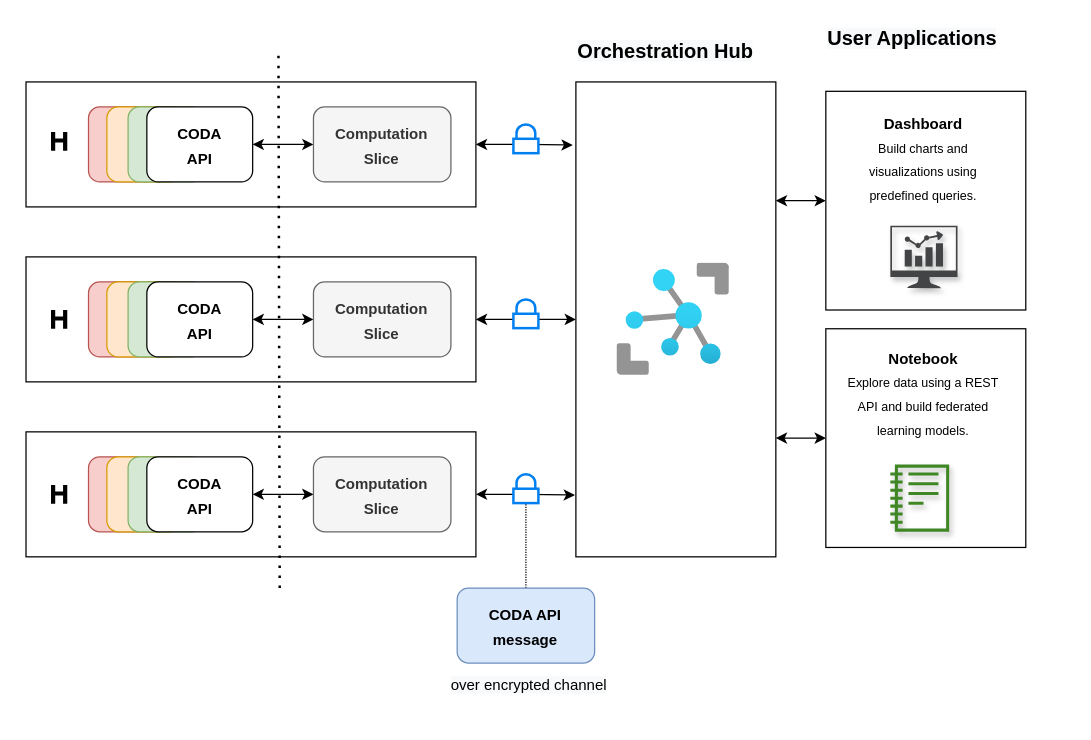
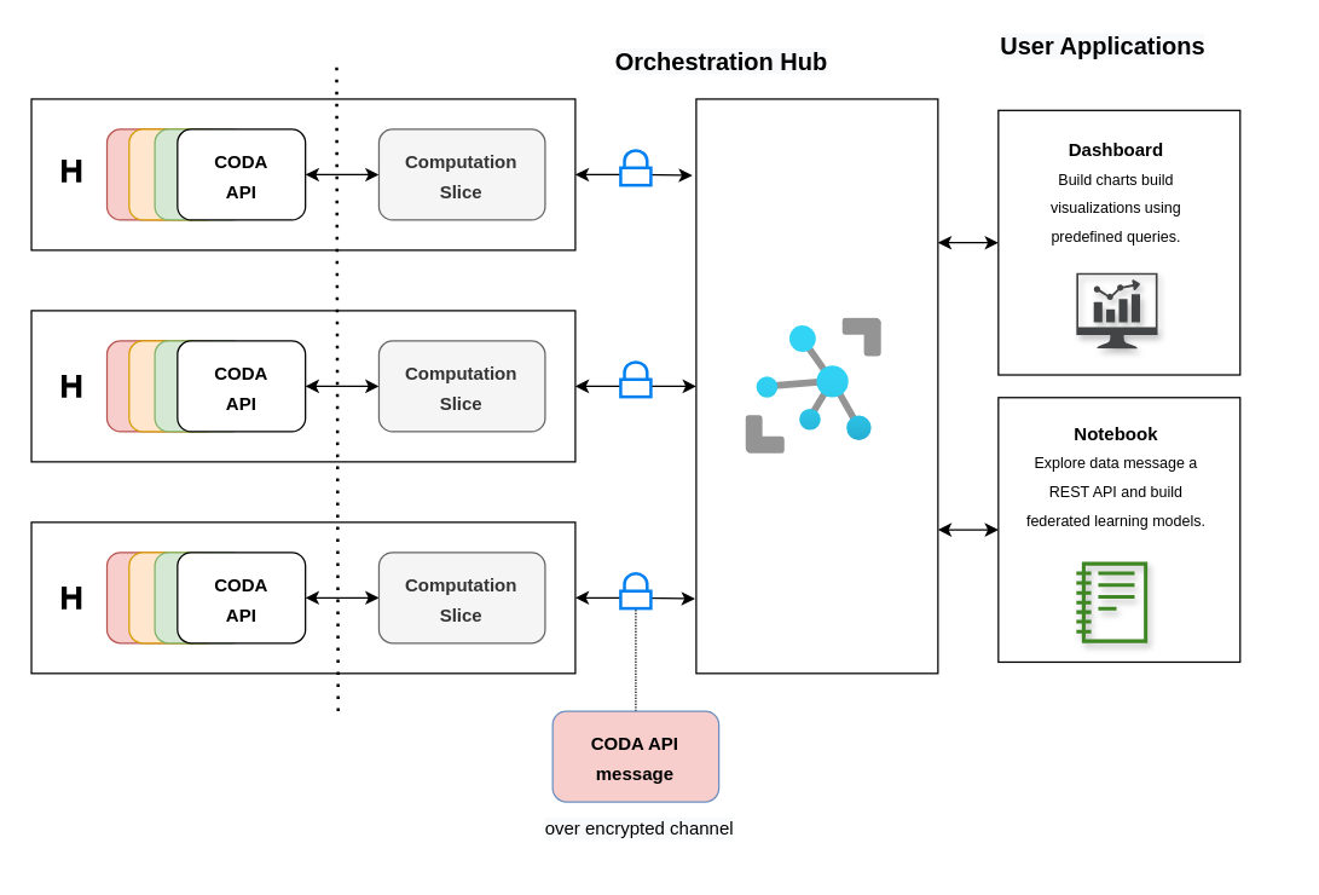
  <mxCell id="0" />
  <mxCell id="1" parent="0" />
  <mxCell id="2" style="edgeStyle=orthogonalEdgeStyle;rounded=0;orthogonalLoop=1;jettySize=auto;html=1;exitX=1;exitY=0.5;exitDx=0;exitDy=0;entryX=-0.016;entryY=0.133;entryDx=0;entryDy=0;entryPerimeter=0;startArrow=classic;startFill=1;" edge="1" parent="1" source="3" target="22"><mxGeometry relative="1" as="geometry" /></mxCell>
  <mxCell id="3" value="" style="whiteSpace=wrap;html=1;" vertex="1" parent="1"><mxGeometry x="20.32" y="65" width="360" height="100" as="geometry" /></mxCell>
  <mxCell id="4" value="" style="shape=mxgraph.signs.healthcare.hospital_2;html=1;pointerEvents=1;fillColor=#000000;strokeColor=none;verticalLabelPosition=bottom;verticalAlign=top;align=center;fontSize=16;" vertex="1" parent="1"><mxGeometry x="40.32" y="105" width="13.01" height="15" as="geometry" /></mxCell>
  <mxCell id="5" value="&lt;b&gt;&lt;br&gt;&lt;/b&gt;" style="rounded=1;whiteSpace=wrap;html=1;fillColor=#f8cecc;strokeColor=#b85450;" vertex="1" parent="1"><mxGeometry x="70.32" y="85" width="64.68" height="60" as="geometry" /></mxCell>
  <mxCell id="6" value="" style="rounded=1;whiteSpace=wrap;html=1;fillColor=#ffe6cc;strokeColor=#d79b00;" vertex="1" parent="1"><mxGeometry x="85" y="85" width="60" height="60" as="geometry" /></mxCell>
  <mxCell id="7" value="" style="rounded=1;whiteSpace=wrap;html=1;fillColor=#d5e8d4;strokeColor=#82b366;" vertex="1" parent="1"><mxGeometry x="102" y="85" width="60" height="60" as="geometry" /></mxCell>
  <mxCell id="8" style="edgeStyle=orthogonalEdgeStyle;rounded=0;orthogonalLoop=1;jettySize=auto;html=1;exitX=1;exitY=0.5;exitDx=0;exitDy=0;fontSize=12;startArrow=classic;startFill=1;" edge="1" parent="1" source="9" target="28"><mxGeometry relative="1" as="geometry" /></mxCell>
  <mxCell id="9" value="&lt;b style=&quot;font-size: 12px&quot;&gt;CODA&lt;br&gt;API&lt;br&gt;&lt;/b&gt;" style="rounded=1;whiteSpace=wrap;html=1;fontSize=16;align=center;" vertex="1" parent="1"><mxGeometry x="117" y="85" width="84.68" height="60" as="geometry" /></mxCell>
  <mxCell id="10" style="edgeStyle=orthogonalEdgeStyle;rounded=0;orthogonalLoop=1;jettySize=auto;html=1;exitX=1;exitY=0.5;exitDx=0;exitDy=0;startArrow=classic;startFill=1;" edge="1" parent="1" source="11" target="22"><mxGeometry relative="1" as="geometry" /></mxCell>
  <mxCell id="11" value="" style="whiteSpace=wrap;html=1;" vertex="1" parent="1"><mxGeometry x="20.32" y="205" width="360" height="100" as="geometry" /></mxCell>
  <mxCell id="12" value="&lt;b&gt;&lt;br&gt;&lt;/b&gt;" style="rounded=1;whiteSpace=wrap;html=1;fillColor=#f8cecc;strokeColor=#b85450;" vertex="1" parent="1"><mxGeometry x="70.32" y="225" width="64.68" height="60" as="geometry" /></mxCell>
  <mxCell id="13" value="" style="rounded=1;whiteSpace=wrap;html=1;fillColor=#ffe6cc;strokeColor=#d79b00;" vertex="1" parent="1"><mxGeometry x="85" y="225" width="60" height="60" as="geometry" /></mxCell>
  <mxCell id="14" value="" style="rounded=1;whiteSpace=wrap;html=1;fillColor=#d5e8d4;strokeColor=#82b366;" vertex="1" parent="1"><mxGeometry x="102" y="225" width="60" height="60" as="geometry" /></mxCell>
  <mxCell id="15" style="edgeStyle=orthogonalEdgeStyle;rounded=0;orthogonalLoop=1;jettySize=auto;html=1;exitX=1;exitY=0.5;exitDx=0;exitDy=0;entryX=-0.005;entryY=0.87;entryDx=0;entryDy=0;entryPerimeter=0;startArrow=classic;startFill=1;" edge="1" parent="1" source="16" target="22"><mxGeometry relative="1" as="geometry" /></mxCell>
  <mxCell id="16" value="" style="whiteSpace=wrap;html=1;" vertex="1" parent="1"><mxGeometry x="20.32" y="345" width="360" height="100" as="geometry" /></mxCell>
  <mxCell id="17" value="&lt;b&gt;&lt;br&gt;&lt;/b&gt;" style="rounded=1;whiteSpace=wrap;html=1;fillColor=#f8cecc;strokeColor=#b85450;" vertex="1" parent="1"><mxGeometry x="70.32" y="365" width="64.68" height="60" as="geometry" /></mxCell>
  <mxCell id="18" value="" style="rounded=1;whiteSpace=wrap;html=1;fillColor=#ffe6cc;strokeColor=#d79b00;" vertex="1" parent="1"><mxGeometry x="85" y="365" width="60" height="60" as="geometry" /></mxCell>
  <mxCell id="19" value="" style="rounded=1;whiteSpace=wrap;html=1;fillColor=#d5e8d4;strokeColor=#82b366;" vertex="1" parent="1"><mxGeometry x="102" y="365" width="60" height="60" as="geometry" /></mxCell>
  <mxCell id="20" style="edgeStyle=orthogonalEdgeStyle;rounded=0;orthogonalLoop=1;jettySize=auto;html=1;exitX=1;exitY=0.25;exitDx=0;exitDy=0;entryX=0;entryY=0.5;entryDx=0;entryDy=0;startArrow=classic;startFill=1;" edge="1" parent="1" source="22" target="34"><mxGeometry relative="1" as="geometry" /></mxCell>
  <mxCell id="21" style="edgeStyle=orthogonalEdgeStyle;rounded=0;orthogonalLoop=1;jettySize=auto;html=1;exitX=1;exitY=0.75;exitDx=0;exitDy=0;entryX=0;entryY=0.5;entryDx=0;entryDy=0;fontSize=12;startArrow=classic;startFill=1;" edge="1" parent="1" source="22" target="45"><mxGeometry relative="1" as="geometry" /></mxCell>
  <mxCell id="22" value="" style="whiteSpace=wrap;html=1;" vertex="1" parent="1"><mxGeometry x="460.32" y="65" width="160" height="380" as="geometry" /></mxCell>
- <mxCell id="23" value="&lt;b style=&quot;color: rgb(0 , 0 , 0) ; font-family: &amp;#34;helvetica&amp;#34; ; font-size: 16px ; font-style: normal ; letter-spacing: normal ; text-indent: 0px ; text-transform: none ; word-spacing: 0px ; background-color: rgb(248 , 249 , 250)&quot;&gt;Orchestration Hub&lt;/b&gt;" style="text;html=1;strokeColor=none;fillColor=none;align=left;verticalAlign=middle;whiteSpace=wrap;rounded=0;fontSize=16;" vertex="1" parent="1"><mxGeometry x="460.32" y="30" width="190" height="20" as="geometry" /></mxCell>
+ <mxCell id="23" value="&lt;b style=&quot;color: rgb(0 , 0 , 0) ; font-family: &amp;#34;helvetica&amp;#34; ; font-size: 16px ; font-style: normal ; letter-spacing: normal ; text-indent: 0px ; text-transform: none ; word-spacing: 0px ; background-color: rgb(248 , 249 , 250)&quot;&gt;Orchestration Hub&lt;/b&gt;" style="text;html=1;strokeColor=none;fillColor=none;align=left;verticalAlign=middle;whiteSpace=wrap;rounded=0;fontSize=16;" vertex="1" parent="1"><mxGeometry x="405.32" y="30" width="190" height="20" as="geometry" /></mxCell>
  <mxCell id="24" style="edgeStyle=orthogonalEdgeStyle;rounded=0;orthogonalLoop=1;jettySize=auto;html=1;exitX=1;exitY=0.5;exitDx=0;exitDy=0;fontSize=12;startArrow=classic;startFill=1;" edge="1" parent="1" source="25" target="29"><mxGeometry relative="1" as="geometry" /></mxCell>
  <mxCell id="25" value="&lt;b style=&quot;font-size: 12px&quot;&gt;CODA&lt;br&gt;API&lt;br&gt;&lt;/b&gt;" style="rounded=1;whiteSpace=wrap;html=1;fontSize=16;align=center;" vertex="1" parent="1"><mxGeometry x="117" y="225" width="84.68" height="60" as="geometry" /></mxCell>
  <mxCell id="26" style="edgeStyle=orthogonalEdgeStyle;rounded=0;orthogonalLoop=1;jettySize=auto;html=1;exitX=1;exitY=0.5;exitDx=0;exitDy=0;fontSize=12;startArrow=classic;startFill=1;" edge="1" parent="1" source="27" target="30"><mxGeometry relative="1" as="geometry" /></mxCell>
  <mxCell id="27" value="&lt;b style=&quot;font-size: 12px&quot;&gt;CODA&lt;br&gt;API&lt;br&gt;&lt;/b&gt;" style="rounded=1;whiteSpace=wrap;html=1;fontSize=16;align=center;" vertex="1" parent="1"><mxGeometry x="117" y="365" width="84.68" height="60" as="geometry" /></mxCell>
  <mxCell id="28" value="&lt;b style=&quot;font-size: 12px&quot;&gt;Computation&lt;br&gt;Slice&lt;br&gt;&lt;/b&gt;" style="rounded=1;whiteSpace=wrap;html=1;fontSize=16;align=center;fillColor=#f5f5f5;strokeColor=#666666;fontColor=#333333;" vertex="1" parent="1"><mxGeometry x="250.32" y="85" width="110" height="60" as="geometry" /></mxCell>
  <mxCell id="29" value="&lt;b style=&quot;font-size: 12px;&quot;&gt;Computation&lt;br&gt;Slice&lt;/b&gt;&lt;b style=&quot;font-size: 12px&quot;&gt;&lt;br&gt;&lt;/b&gt;" style="rounded=1;whiteSpace=wrap;html=1;fontSize=16;align=center;fillColor=#f5f5f5;strokeColor=#666666;fontColor=#333333;" vertex="1" parent="1"><mxGeometry x="250.32" y="225" width="110" height="60" as="geometry" /></mxCell>
  <mxCell id="30" value="&lt;b style=&quot;font-size: 12px;&quot;&gt;Computation&lt;br&gt;Slice&lt;/b&gt;&lt;b style=&quot;font-size: 12px&quot;&gt;&lt;br&gt;&lt;/b&gt;" style="rounded=1;whiteSpace=wrap;html=1;fontSize=16;align=center;fillColor=#f5f5f5;strokeColor=#666666;fontColor=#333333;" vertex="1" parent="1"><mxGeometry x="250.32" y="365" width="110" height="60" as="geometry" /></mxCell>
  <mxCell id="31" value="" style="shape=mxgraph.signs.healthcare.hospital_2;html=1;pointerEvents=1;fillColor=#000000;strokeColor=none;verticalLabelPosition=bottom;verticalAlign=top;align=center;fontSize=16;" vertex="1" parent="1"><mxGeometry x="40.32" y="247.5" width="13.01" height="15" as="geometry" /></mxCell>
  <mxCell id="32" value="" style="shape=mxgraph.signs.healthcare.hospital_2;html=1;pointerEvents=1;fillColor=#000000;strokeColor=none;verticalLabelPosition=bottom;verticalAlign=top;align=center;fontSize=16;" vertex="1" parent="1"><mxGeometry x="40.32" y="387.5" width="13.01" height="15" as="geometry" /></mxCell>
  <mxCell id="33" value="" style="endArrow=none;dashed=1;html=1;dashPattern=1 3;strokeWidth=2;fontSize=16;" edge="1" parent="1"><mxGeometry width="50" height="50" relative="1" as="geometry"><mxPoint x="223.32" y="470" as="sourcePoint" /><mxPoint x="222.32" y="40" as="targetPoint" /></mxGeometry></mxCell>
  <mxCell id="34" value="" style="whiteSpace=wrap;html=1;" vertex="1" parent="1"><mxGeometry x="660.32" y="72.5" width="160" height="175" as="geometry" /></mxCell>
  <mxCell id="35" value="" style="pointerEvents=1;shadow=1;dashed=0;html=1;strokeColor=none;fillColor=#434445;aspect=fixed;labelPosition=center;verticalLabelPosition=bottom;verticalAlign=top;align=center;outlineConnect=0;shape=mxgraph.vvd.nsx_dashboard;fontSize=16;" vertex="1" parent="1"><mxGeometry x="711.94" y="180" width="53.76" height="50" as="geometry" /></mxCell>
  <mxCell id="36" value="" style="aspect=fixed;html=1;points=[];align=center;image;fontSize=12;image=img/lib/azure2/iot/IoT_Hub.svg;" vertex="1" parent="1"><mxGeometry x="493.32" y="210" width="90" height="90" as="geometry" /></mxCell>
  <mxCell id="37" value="&lt;b style=&quot;color: rgb(0 , 0 , 0) ; font-family: &amp;quot;helvetica&amp;quot; ; font-size: 16px ; font-style: normal ; letter-spacing: normal ; text-indent: 0px ; text-transform: none ; word-spacing: 0px ; background-color: rgb(248 , 249 , 250)&quot;&gt;User Applications&lt;/b&gt;" style="text;html=1;strokeColor=none;fillColor=none;align=left;verticalAlign=middle;whiteSpace=wrap;rounded=0;fontSize=16;" vertex="1" parent="1"><mxGeometry x="660.32" y="20" width="190" height="20" as="geometry" /></mxCell>
  <mxCell id="38" value="" style="html=1;verticalLabelPosition=bottom;align=center;labelBackgroundColor=#ffffff;verticalAlign=top;strokeWidth=2;strokeColor=#0080F0;shadow=0;dashed=0;shape=mxgraph.ios7.icons.locked;fontSize=16;" vertex="1" parent="1"><mxGeometry x="410.32" y="99" width="20" height="23" as="geometry" /></mxCell>
  <mxCell id="39" value="" style="html=1;verticalLabelPosition=bottom;align=center;labelBackgroundColor=#ffffff;verticalAlign=top;strokeWidth=2;strokeColor=#0080F0;shadow=0;dashed=0;shape=mxgraph.ios7.icons.locked;fontSize=16;" vertex="1" parent="1"><mxGeometry x="410.32" y="239" width="20" height="23" as="geometry" /></mxCell>
  <mxCell id="40" value="" style="html=1;verticalLabelPosition=bottom;align=center;labelBackgroundColor=#ffffff;verticalAlign=top;strokeWidth=2;strokeColor=#0080F0;shadow=0;dashed=0;shape=mxgraph.ios7.icons.locked;fontSize=16;" vertex="1" parent="1"><mxGeometry x="410.32" y="379" width="20" height="23" as="geometry" /></mxCell>
- <mxCell id="41" value="&lt;span style=&quot;color: rgb(0, 0, 0); font-family: helvetica; font-style: normal; letter-spacing: normal; text-align: center; text-indent: 0px; text-transform: none; word-spacing: 0px;&quot;&gt;&lt;b style=&quot;&quot;&gt;&lt;font style=&quot;font-size: 12px;&quot;&gt;Dashboard&lt;/font&gt;&lt;/b&gt;&lt;br&gt;&lt;span style=&quot;font-size: 10px;&quot;&gt;Build charts and visualizations using predefined queries.&lt;/span&gt;&lt;br&gt;&lt;br&gt;&lt;/span&gt;" style="text;html=1;strokeColor=none;fillColor=none;align=center;verticalAlign=middle;whiteSpace=wrap;rounded=0;fontSize=16;" vertex="1" parent="1"><mxGeometry x="680.32" y="70" width="117" height="130" as="geometry" /></mxCell>
+ <mxCell id="41" value="&lt;span style=&quot;color: rgb(0, 0, 0); font-family: helvetica; font-style: normal; letter-spacing: normal; text-align: center; text-indent: 0px; text-transform: none; word-spacing: 0px;&quot;&gt;&lt;b style=&quot;&quot;&gt;&lt;font style=&quot;font-size: 12px;&quot;&gt;Dashboard&lt;/font&gt;&lt;/b&gt;&lt;br&gt;&lt;span style=&quot;font-size: 10px;&quot;&gt;Build charts build visualizations using predefined queries.&lt;/span&gt;&lt;br&gt;&lt;br&gt;&lt;/span&gt;" style="text;html=1;strokeColor=none;fillColor=none;align=center;verticalAlign=middle;whiteSpace=wrap;rounded=0;fontSize=16;" vertex="1" parent="1"><mxGeometry x="680.32" y="70" width="117" height="130" as="geometry" /></mxCell>
  <mxCell id="42" value="" style="endArrow=none;html=1;rounded=0;exitX=0.5;exitY=0;exitDx=0;exitDy=0;dashed=1;dashPattern=1 1;startArrow=none;startFill=0;endFill=0;" edge="1" parent="1" source="43" target="40"><mxGeometry width="50" height="50" relative="1" as="geometry"><mxPoint x="430.32" y="310" as="sourcePoint" /><mxPoint x="420.32" y="440" as="targetPoint" /></mxGeometry></mxCell>
- <mxCell id="43" value="&lt;b style=&quot;color: rgb(0, 0, 0); font-family: helvetica; font-size: 12px;&quot;&gt;CODA API message&lt;/b&gt;&lt;b style=&quot;font-size: 12px&quot;&gt;&lt;br&gt;&lt;/b&gt;" style="rounded=1;whiteSpace=wrap;html=1;fontSize=16;align=center;fillColor=#dae8fc;strokeColor=#6c8ebf;" vertex="1" parent="1"><mxGeometry x="365.32" y="470" width="110" height="60" as="geometry" /></mxCell>
+ <mxCell id="43" value="&lt;b style=&quot;color: rgb(0, 0, 0); font-family: helvetica; font-size: 12px;&quot;&gt;CODA API message&lt;/b&gt;&lt;b style=&quot;font-size: 12px&quot;&gt;&lt;br&gt;&lt;/b&gt;" style="rounded=1;whiteSpace=wrap;html=1;fontSize=16;align=center;fillColor=#f8cecc;strokeColor=#6c8ebf;" vertex="1" parent="1"><mxGeometry x="365.32" y="470" width="110" height="60" as="geometry" /></mxCell>
  <mxCell id="44" value="&lt;span style=&quot;font-style: normal; font-variant-ligatures: normal; font-variant-caps: normal; letter-spacing: normal; orphans: 2; text-indent: 0px; text-transform: none; widows: 2; word-spacing: 0px; -webkit-text-stroke-width: 0px; background-color: rgb(248, 249, 250); text-decoration-thickness: initial; text-decoration-style: initial; text-decoration-color: initial; color: rgb(0, 0, 0); font-family: helvetica; font-size: 12px;&quot;&gt;&lt;br&gt;over encrypted channel&lt;/span&gt;" style="text;whiteSpace=wrap;html=1;align=center;fontStyle=0" vertex="1" parent="1"><mxGeometry x="343.32" y="520" width="160" height="50" as="geometry" /></mxCell>
  <mxCell id="45" value="" style="whiteSpace=wrap;html=1;" vertex="1" parent="1"><mxGeometry x="660.32" y="262.5" width="160" height="175" as="geometry" /></mxCell>
- <mxCell id="46" value="&lt;span style=&quot;color: rgb(0, 0, 0); font-family: helvetica; font-style: normal; letter-spacing: normal; text-align: center; text-indent: 0px; text-transform: none; word-spacing: 0px;&quot;&gt;&lt;b style=&quot;&quot;&gt;&lt;font style=&quot;font-size: 12px;&quot;&gt;Notebook&lt;/font&gt;&lt;/b&gt;&lt;br&gt;&lt;span style=&quot;font-size: 10px;&quot;&gt;Explore data using a REST API and build federated learning models.&lt;/span&gt;&lt;br&gt;&lt;br&gt;&lt;/span&gt;" style="text;html=1;strokeColor=none;fillColor=none;align=center;verticalAlign=middle;whiteSpace=wrap;rounded=0;fontSize=16;" vertex="1" parent="1"><mxGeometry x="675.16" y="257.5" width="127.32" height="130" as="geometry" /></mxCell>
+ <mxCell id="46" value="&lt;span style=&quot;color: rgb(0, 0, 0); font-family: helvetica; font-style: normal; letter-spacing: normal; text-align: center; text-indent: 0px; text-transform: none; word-spacing: 0px;&quot;&gt;&lt;b style=&quot;&quot;&gt;&lt;font style=&quot;font-size: 12px;&quot;&gt;Notebook&lt;/font&gt;&lt;/b&gt;&lt;br&gt;&lt;span style=&quot;font-size: 10px;&quot;&gt;Explore data message a REST API and build federated learning models.&lt;/span&gt;&lt;br&gt;&lt;br&gt;&lt;/span&gt;" style="text;html=1;strokeColor=none;fillColor=none;align=center;verticalAlign=middle;whiteSpace=wrap;rounded=0;fontSize=16;" vertex="1" parent="1"><mxGeometry x="675.16" y="257.5" width="127.32" height="130" as="geometry" /></mxCell>
  <mxCell id="47" value="" style="sketch=0;outlineConnect=0;fontColor=#232F3E;gradientColor=none;fillColor=#3F8624;strokeColor=none;dashed=0;verticalLabelPosition=bottom;verticalAlign=top;align=center;html=1;fontSize=12;fontStyle=0;aspect=fixed;pointerEvents=1;shape=mxgraph.aws4.notebook;shadow=1;" vertex="1" parent="1"><mxGeometry x="711.94" y="371" width="47.08" height="54" as="geometry" /></mxCell>
